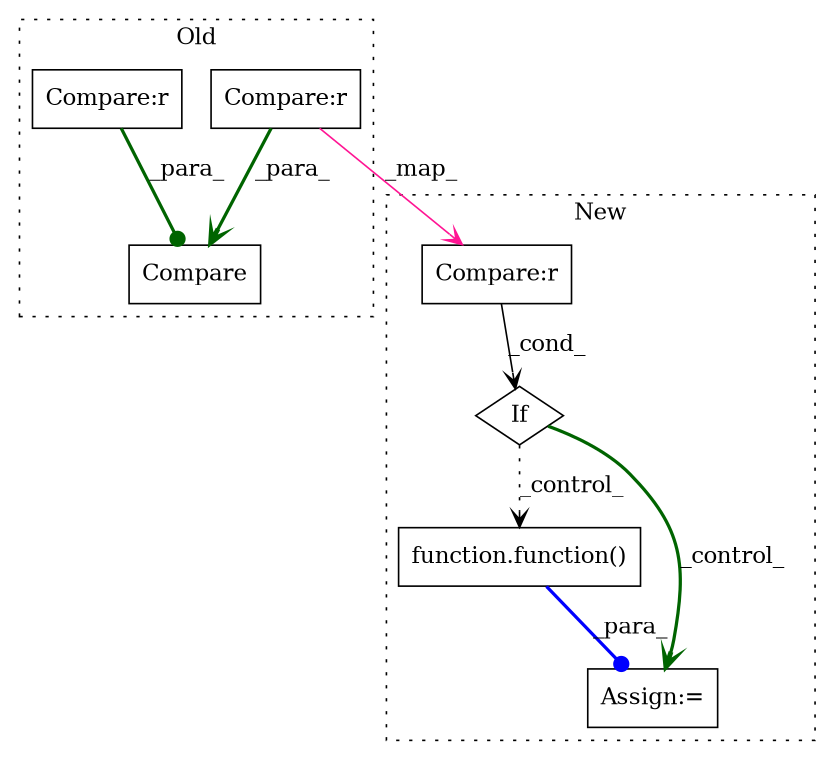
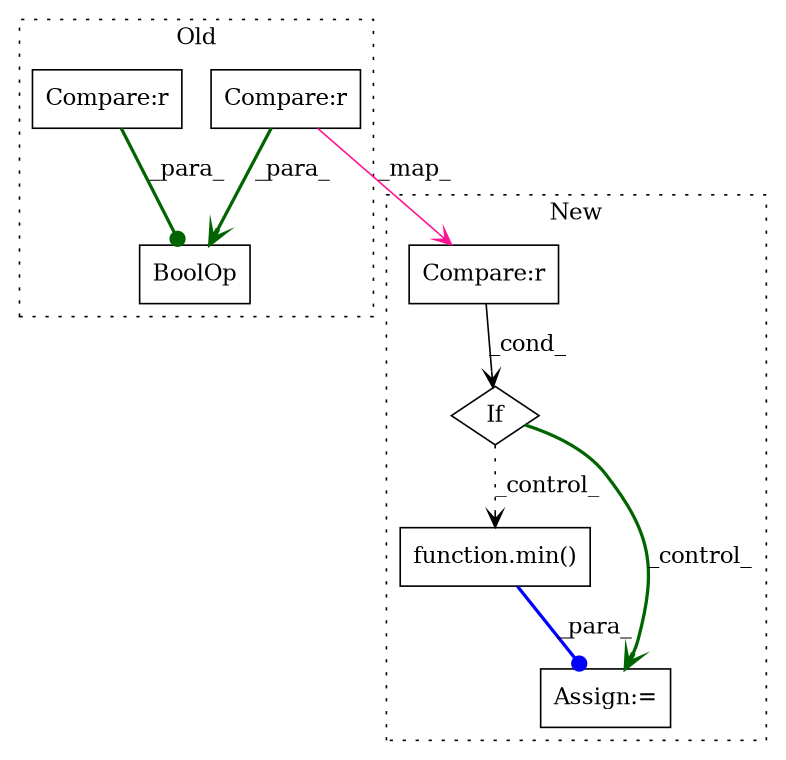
  digraph {
    node [a=40 l=22 s=18329 shape=box]
    edge [arrowhead=vee color=darkgreen style=bold]
-   n1 [a=72 l=231 label=Compare]
+   n1 [a=72 l=231 label=BoolOp]
    n2 [l=23 label="Compare:r" s=18425]
    n3 [label="Compare:r"]
-   n4 [a=75 l="4,1" label="function.function()" s="18499,18525"]
+   n4 [a=75 l="4,1" label="function.min()" s="18499,18525"]
    n5 [a=68 l=3 label="Assign:=" s=18496]
    n6 [a=96 l=3 label=If s=18268 shape=diamond]
    n7 [label="Compare:r" s=18271]
    subgraph cluster_1 {
      label=Old
      style=dotted
      n1
      n2
      n3
    }
    subgraph cluster_2 {
      label=New
      style=dotted
      n4
      n5
      n6
      n7
    }
    n2 -> n1 [arrowhead=dot label=_para_]
    n3 -> n1 [label=_para_]
    n3 -> n7 [color=deeppink label=_map_ style=solid]
    n4 -> n5 [arrowhead=dot color=blue label=_para_]
    n6 -> n4 [color=black label=_control_ style=dotted]
    n6 -> n5 [label=_control_]
    n7 -> n6 [color=black label=_cond_ style=solid]
  }
